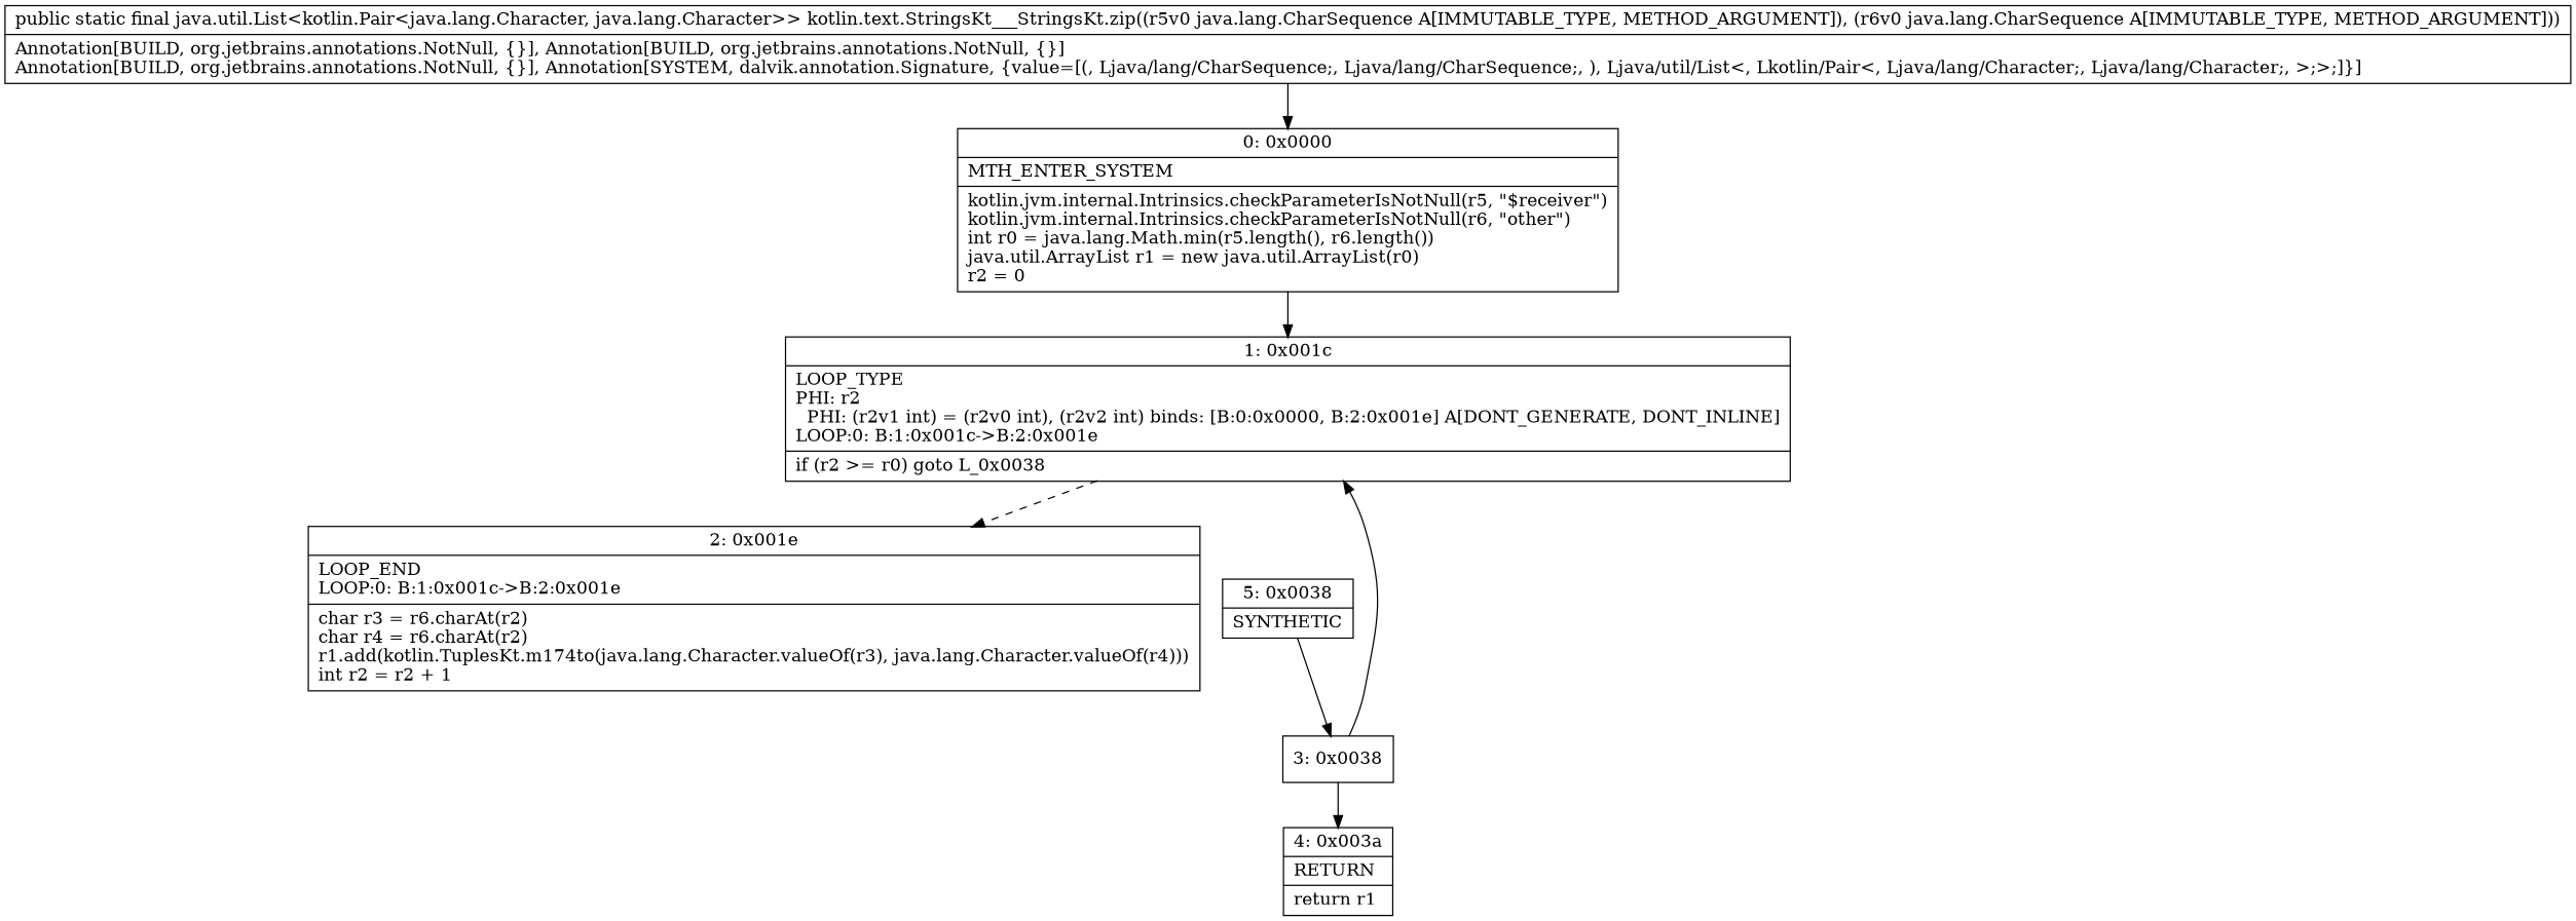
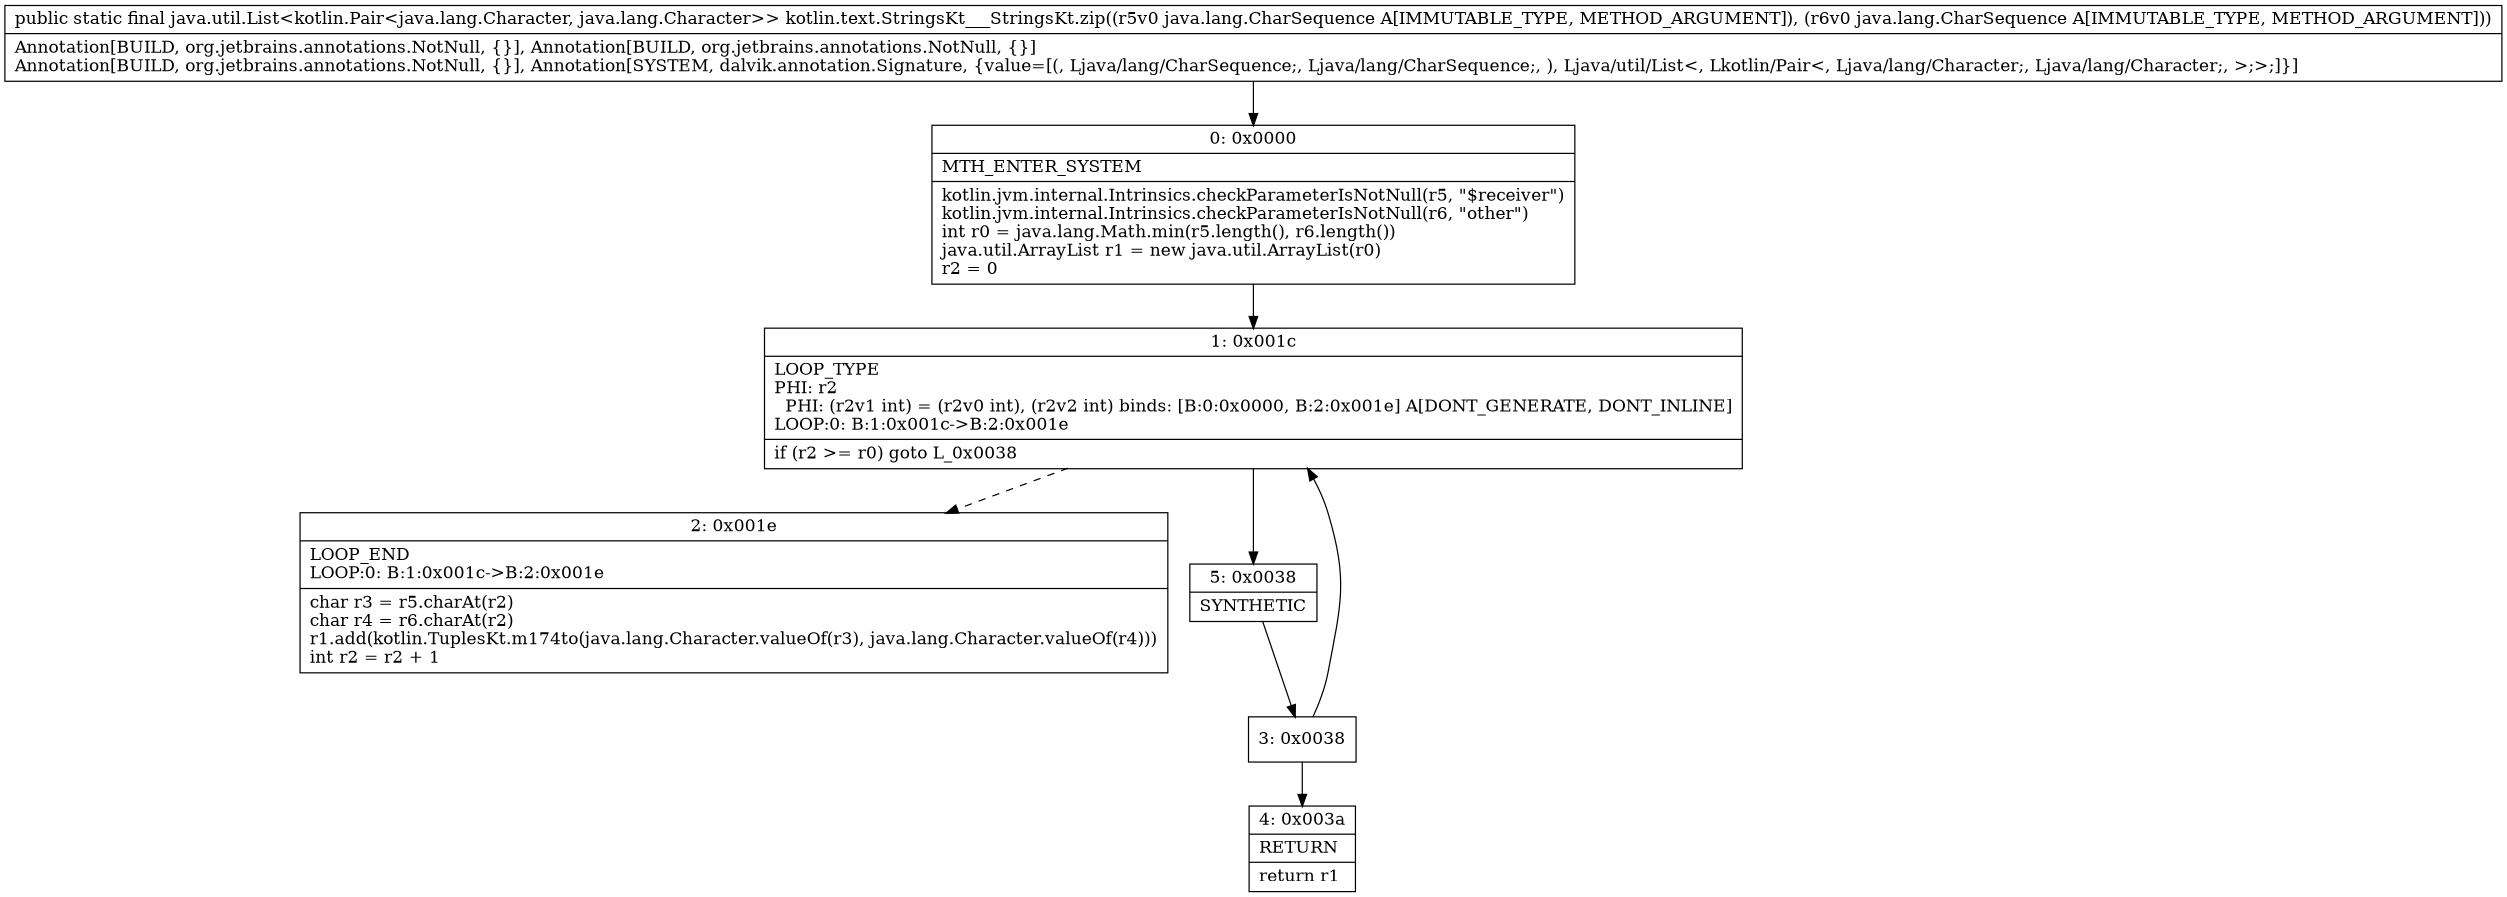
  digraph {
    node [shape=record]
    n1 [label="{0\:\ 0x0000|MTH_ENTER_SYSTEM\l|kotlin.jvm.internal.Intrinsics.checkParameterIsNotNull(r5, \"$receiver\")\lkotlin.jvm.internal.Intrinsics.checkParameterIsNotNull(r6, \"other\")\lint r0 = java.lang.Math.min(r5.length(), r6.length())\ljava.util.ArrayList r1 = new java.util.ArrayList(r0)\lr2 = 0\l}"]
    n2 [label="{1\:\ 0x001c|LOOP_TYPE\lPHI: r2 \l  PHI: (r2v1 int) = (r2v0 int), (r2v2 int) binds: [B:0:0x0000, B:2:0x001e] A[DONT_GENERATE, DONT_INLINE]\lLOOP:0: B:1:0x001c\-\>B:2:0x001e\l|if (r2 \>= r0) goto L_0x0038\l}"]
-   n3 [label="{2\:\ 0x001e|LOOP_END\lLOOP:0: B:1:0x001c\-\>B:2:0x001e\l|char r3 = r6.charAt(r2)\lchar r4 = r6.charAt(r2)\lr1.add(kotlin.TuplesKt.m174to(java.lang.Character.valueOf(r3), java.lang.Character.valueOf(r4)))\lint r2 = r2 + 1\l}"]
+   n3 [label="{2\:\ 0x001e|LOOP_END\lLOOP:0: B:1:0x001c\-\>B:2:0x001e\l|char r3 = r5.charAt(r2)\lchar r4 = r6.charAt(r2)\lr1.add(kotlin.TuplesKt.m174to(java.lang.Character.valueOf(r3), java.lang.Character.valueOf(r4)))\lint r2 = r2 + 1\l}"]
    n4 [label="{5\:\ 0x0038|SYNTHETIC\l}"]
    n5 [label="{3\:\ 0x0038}"]
    n6 [label="{4\:\ 0x003a|RETURN\l|return r1\l}"]
    n7 [label="{public static final java.util.List\<kotlin.Pair\<java.lang.Character, java.lang.Character\>\> kotlin.text.StringsKt___StringsKt.zip((r5v0 java.lang.CharSequence A[IMMUTABLE_TYPE, METHOD_ARGUMENT]), (r6v0 java.lang.CharSequence A[IMMUTABLE_TYPE, METHOD_ARGUMENT]))  | Annotation[BUILD, org.jetbrains.annotations.NotNull, \{\}], Annotation[BUILD, org.jetbrains.annotations.NotNull, \{\}]\lAnnotation[BUILD, org.jetbrains.annotations.NotNull, \{\}], Annotation[SYSTEM, dalvik.annotation.Signature, \{value=[(, Ljava\/lang\/CharSequence;, Ljava\/lang\/CharSequence;, ), Ljava\/util\/List\<, Lkotlin\/Pair\<, Ljava\/lang\/Character;, Ljava\/lang\/Character;, \>;\>;]\}]\l}"]
    n1 -> n2
    n2 -> n3 [style=dashed]
+   n2 -> n4
    n4 -> n5
    n5 -> n2
    n5 -> n6
    n7 -> n1
  }
